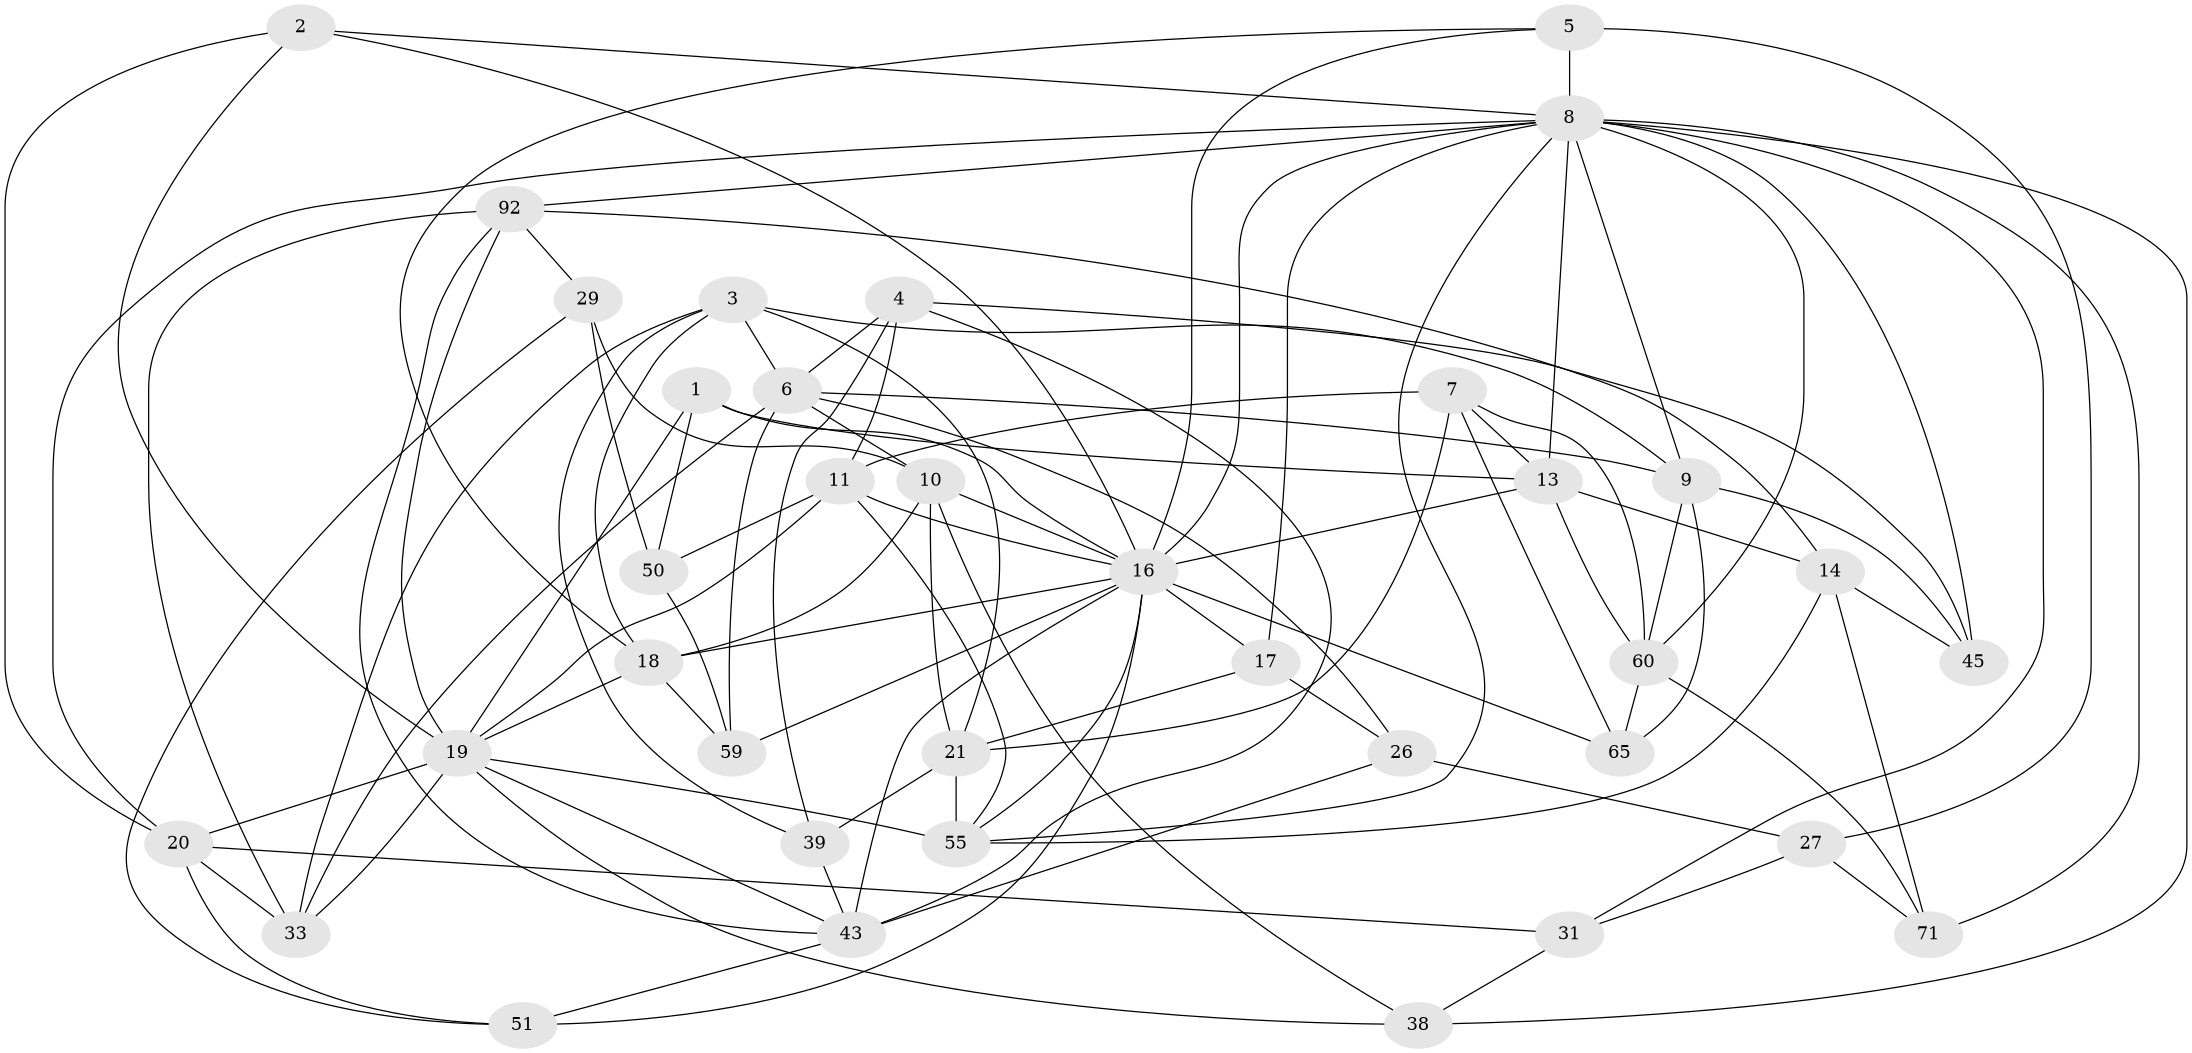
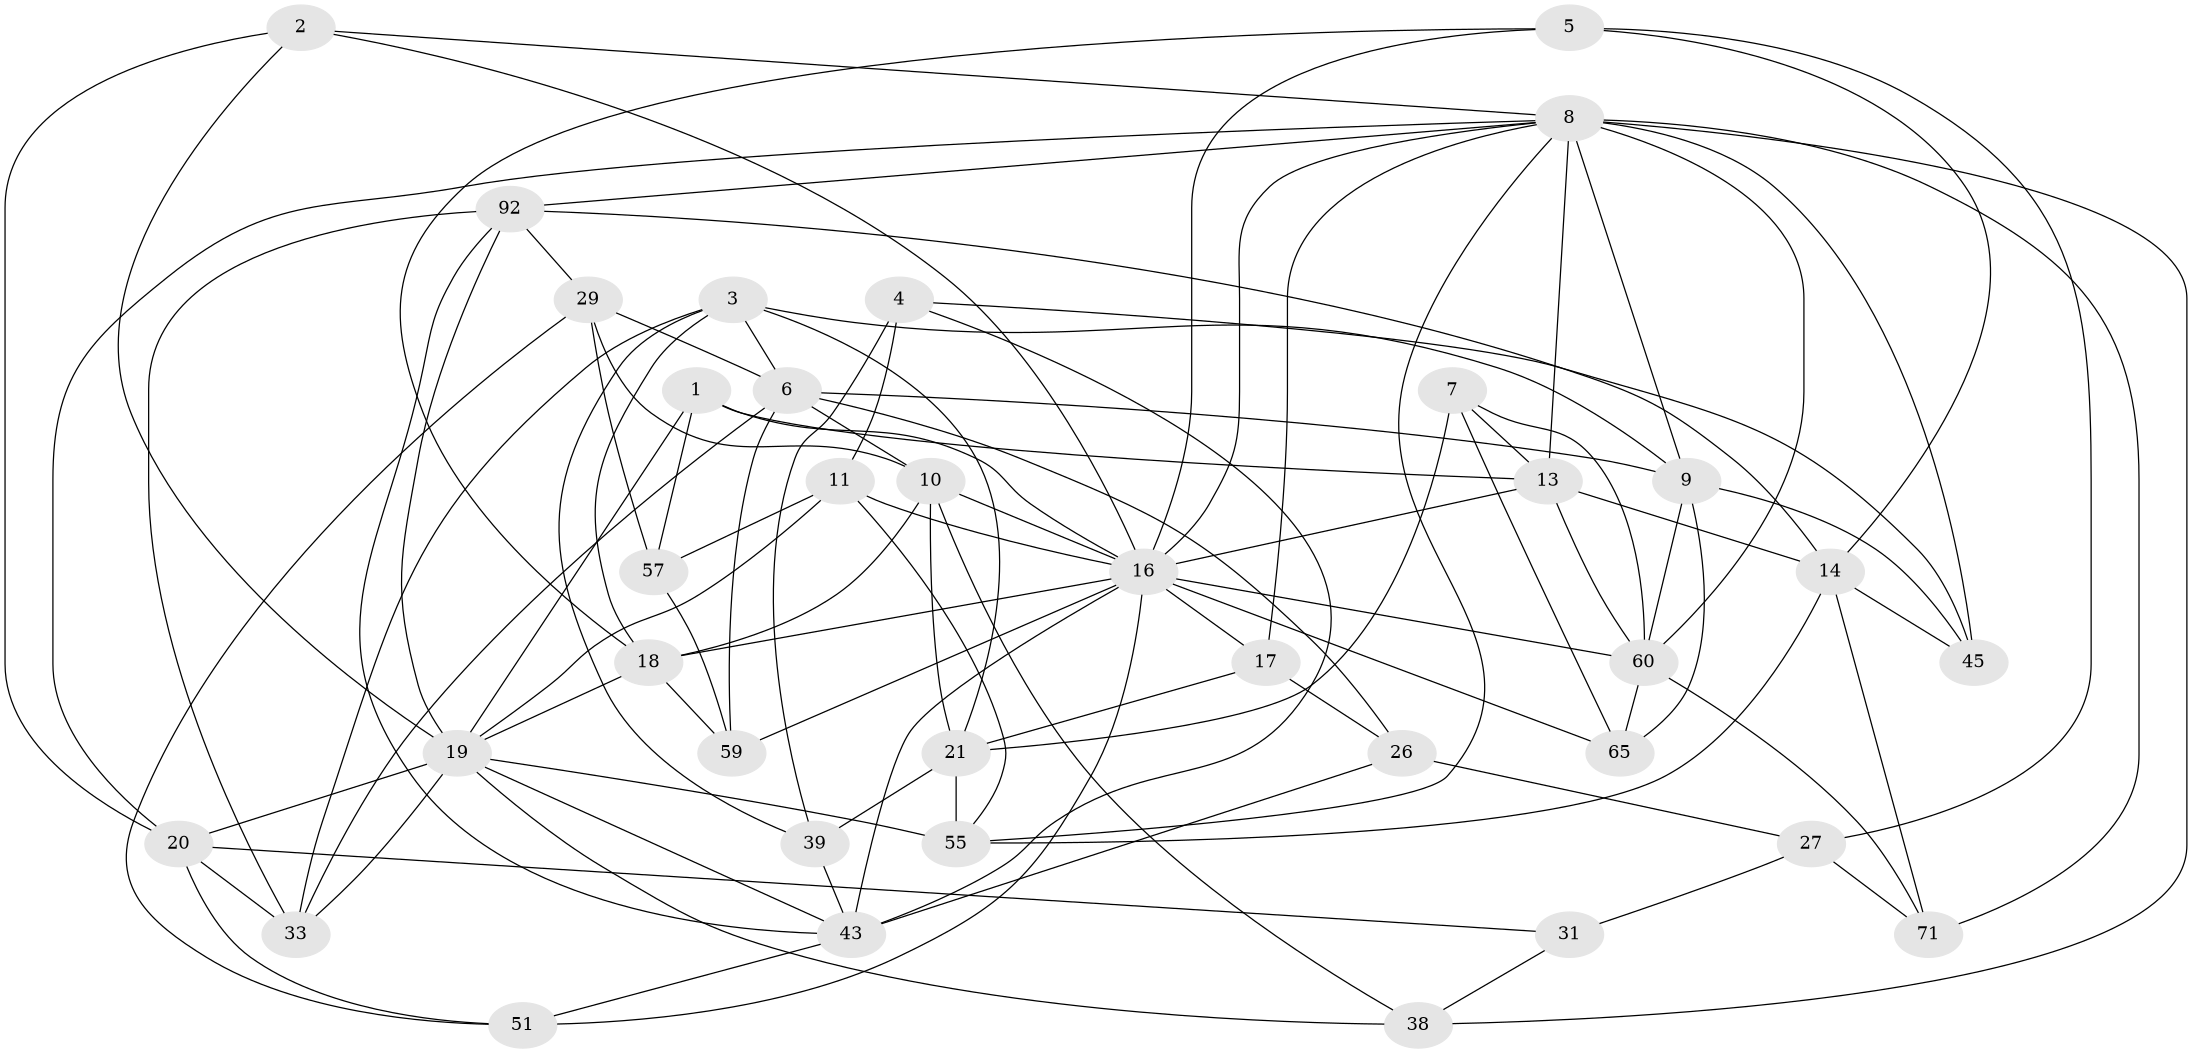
  graph {
    node [color=gray90 style=filled]
    13 [super="+32"]
    16 [super="+46+35+40+72"]
    60 [super="+64"]
    14 [super="+44"]
    1
    19 [super="+50+41"]
-   57 [label=50]
+   57
    18 [super="+28"]
    43 [super="+47+62"]
    59
    65
    17
    55 [super="+66"]
    51
    20 [super="+37"]
    33 [super="+34"]
    38
    8 [super="+52+23+48"]
    9 [super="+36"]
    45
    n21 [label=92 super="+56"]
    31
    71
    2
    3 [super="+54"]
    6 [super="+22"]
    21 [super="+49"]
    39
    10 [super="+30"]
    26
    4 [super="+15"]
    11 [super="+24+25"]
    5
    27
    29
    7 [super="+61"]
    13 -- 16
    13 -- 60
    13 -- 14
    16 -- 18
    16 -- 43 [weight=2]
    16 -- 59
    16 -- 65
    16 -- 17
-   16 -- 55
+   16 -- 60
    16 -- 51
    60 -- 65
    60 -- 71
    14 -- 55
    14 -- 45
    14 -- 71
    1 -- 13
    1 -- 16
    1 -- 19
    1 -- 57
    19 -- 43
    19 -- 55
    19 -- 20
    19 -- 33
    19 -- 38
    57 -- 59
    18 -- 19
    18 -- 59
    43 -- 51
    17 -- 21
    17 -- 26
    20 -- 51
    20 -- 33
    20 -- 31
    8 -- 13
    8 -- 16
    8 -- 60
    8 -- 17
    8 -- 55
    8 -- 20
    8 -- 38
    8 -- 9
    8 -- 45
    8 -- n21
-   8 -- 31
    8 -- 71
    9 -- 60
    9 -- 65
    9 -- 45
    n21 -- 14
    n21 -- 19
    n21 -- 43
    n21 -- 33
    n21 -- 29
    31 -- 38
    2 -- 16
    2 -- 19
    2 -- 20
    2 -- 8
    3 -- 18
    3 -- 33
    3 -- 9
    3 -- 6
    3 -- 21
    3 -- 39
    6 -- 59
    6 -- 33
    6 -- 9
    6 -- 10
    6 -- 26
    21 -- 55
    21 -- 39
    39 -- 43
    10 -- 16
    10 -- 18
    10 -- 38
    10 -- 21
    10 -- 29
    26 -- 43
    26 -- 27
    4 -- 43
    4 -- 45
-   4 -- 6 [weight=2]
+   29 -- 6 [weight=2]
    4 -- 39
    4 -- 11
    11 -- 16 [weight=2]
    11 -- 19
    11 -- 57
    11 -- 55
    5 -- 16
    5 -- 18
-   5 -- 8
+   5 -- 14
    5 -- 27
    27 -- 31
    27 -- 71
    29 -- 57
    29 -- 51
    7 -- 13
    7 -- 60
    7 -- 65
    7 -- 21
-   7 -- 11 [weight=2]
  }
